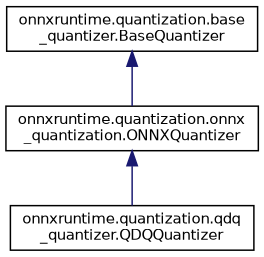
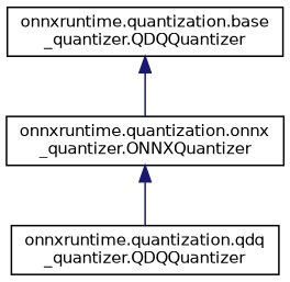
  digraph {
    rankdir=TB
    node [color=black fillcolor=white fontname=Helvetica fontsize=10 shape=record style=filled]
    edge [color=midnightblue dir=back fontname=Helvetica fontsize=10 labelfontname=Helvetica labelfontsize=10 style=solid]
-   n1 [height=0.2 label="onnxruntime.quantization.base\l_quantizer.BaseQuantizer" width=0.4]
-   n2 [height=0.2 label="onnxruntime.quantization.onnx\l_quantization.ONNXQuantizer" width=0.4]
+   n1 [height=0.2 label="onnxruntime.quantization.base\l_quantizer.QDQQuantizer" width=0.4]
+   n2 [height=0.2 label="onnxruntime.quantization.onnx\l_quantizer.ONNXQuantizer" width=0.4]
    n3 [height=0.2 label="onnxruntime.quantization.qdq\l_quantizer.QDQQuantizer" width=0.4]
    n1 -> n2
    n2 -> n3
  }
